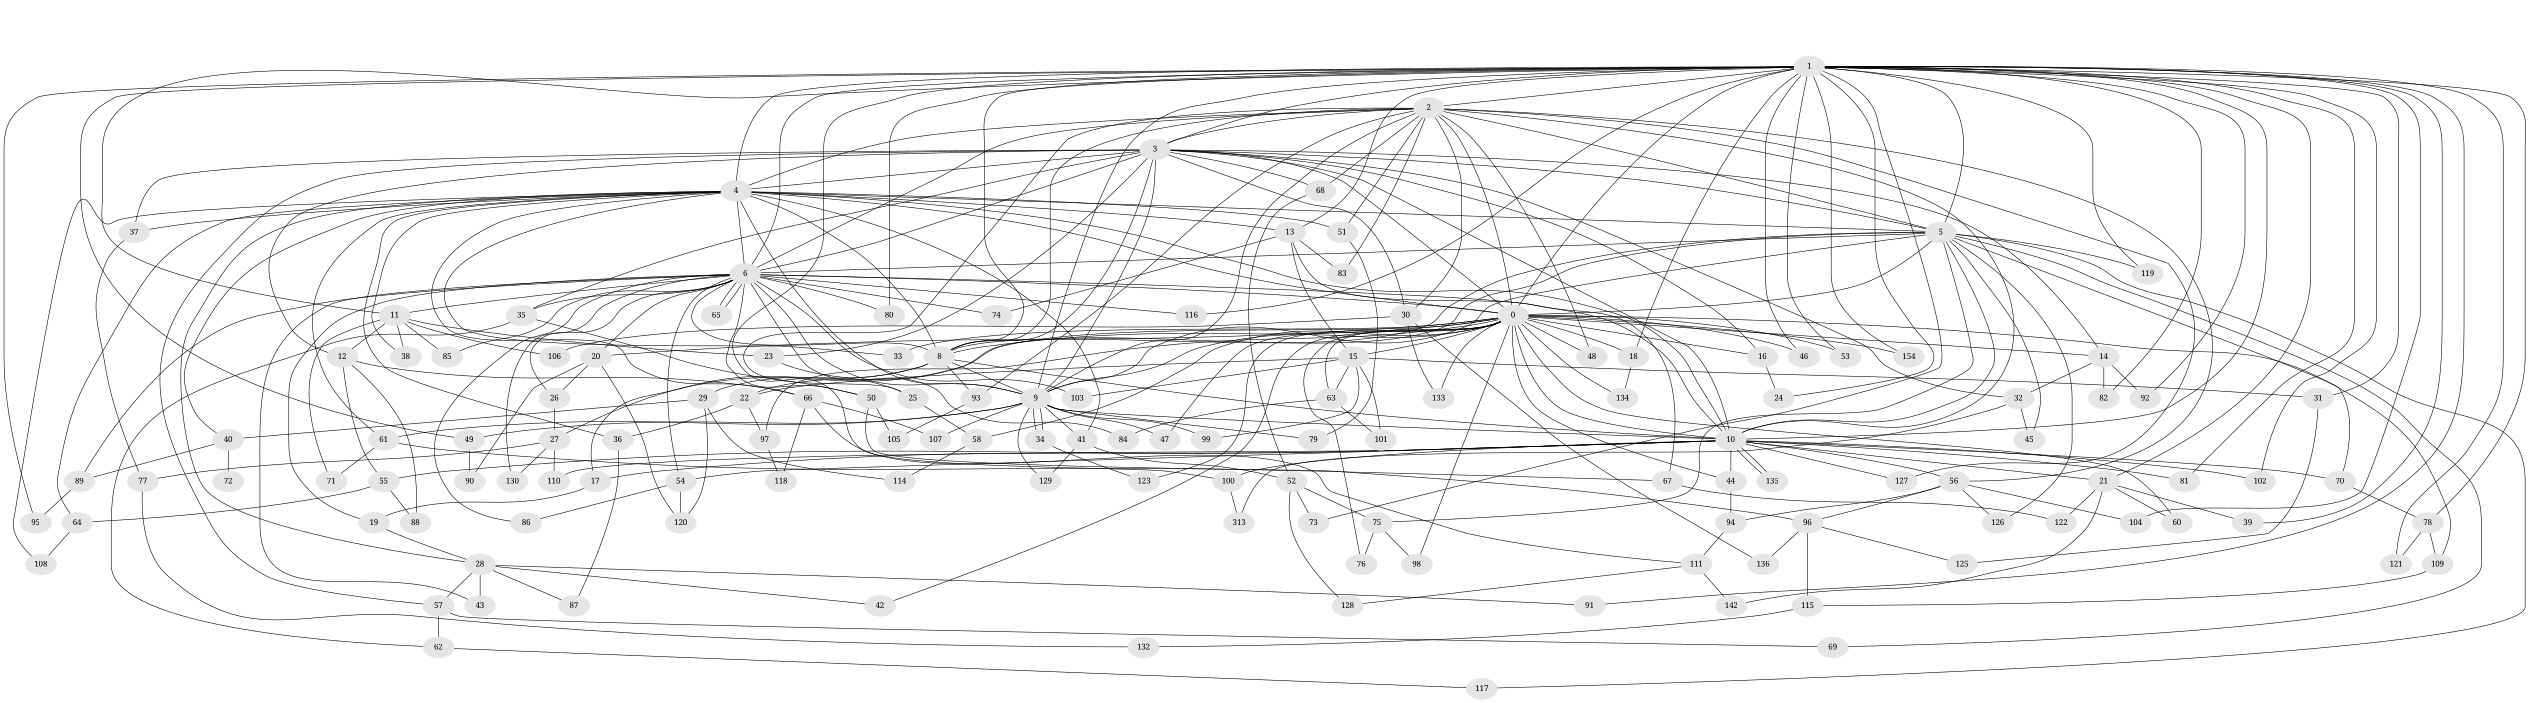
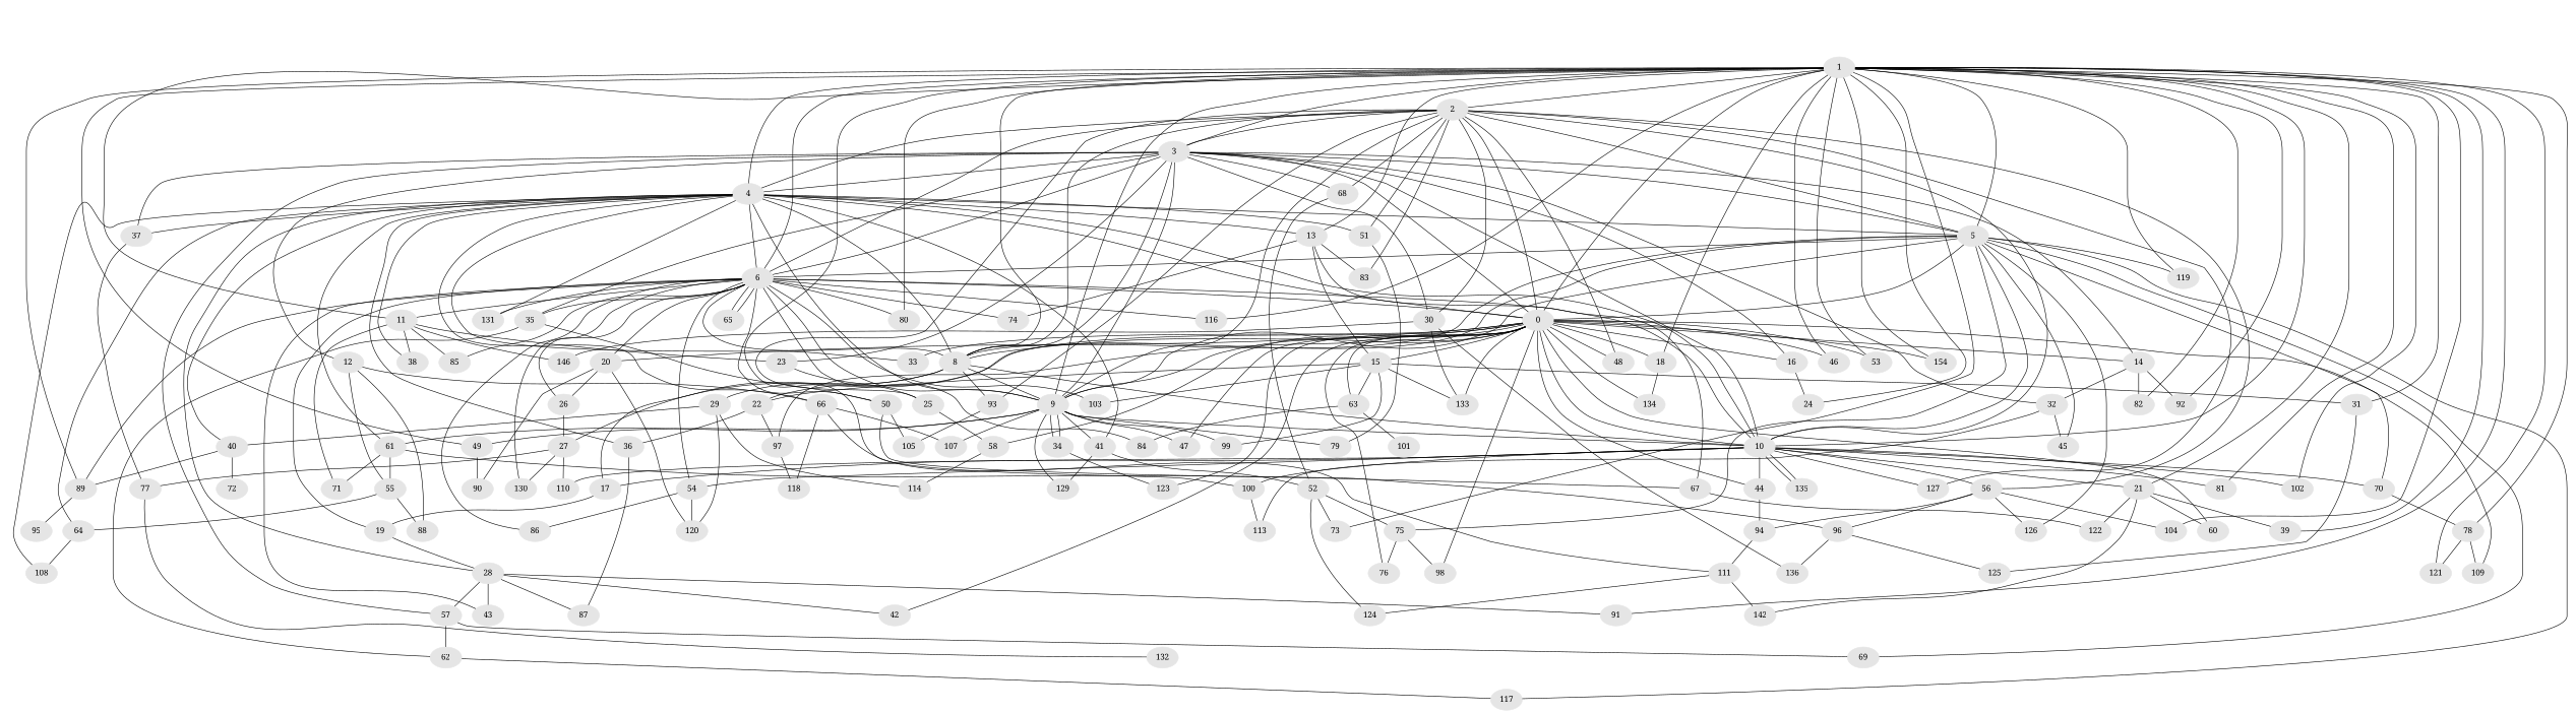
  graph {
    fontname="Noto Serif"
    node [color=gray90 fontname="Noto Serif" style=filled]
    edge [fontname="Noto Serif"]
    1
    2
    3
    4
    5
    6
    n7 [label=0]
    8
    9
    10
    11
    13
    18
    21
    24
    31
    39
    46
    49
    53
    73
    78
    80
    81
    82
    91
    92
    95
    100
    102
    104
    116
    119
    121
    n35 [label=154]
    25
    30
    48
    51
    56
    68
    83
    93
    127
    12
    14
    16
    23
    32
    35
    37
    57
    28
    33
    36
    38
    40
    41
    61
    64
    66
    108
+   131
    22
    45
    69
    70
    75
    117
    126
    19
    20
    26
    43
    50
    54
    65
    74
    84
    85
    86
    89
    103
    130
    27
    15
    42
    44
    47
    58
    60
    63
    76
    97
    98
    109
    123
    133
    134
    17
    29
    34
    79
    99
    107
    129
    55
    110
    135
    71
-   106
+   106 [label=146]
    67
    n113 [label=142]
    122
    125
    90
-   113 [label=313]
+   113
    136
    94
    96
    52
    105
    88
    62
    77
-   128
+   128 [label=124]
    87
    72
    111
    118
    120
    101
    114
-   115
    132
    1 -- 2
    1 -- 3
    1 -- 4
    1 -- 5
    1 -- 6
    1 -- n7
    1 -- 8
    1 -- 9
    1 -- 10
    1 -- 11
    1 -- 13
    1 -- 18
    1 -- 21
    1 -- 24
    1 -- 31
    1 -- 39
    1 -- 46
    1 -- 49
    1 -- 53
    1 -- 73
    1 -- 78
    1 -- 80
    1 -- 81
    1 -- 82
    1 -- 91
    1 -- 92
-   1 -- 95
+   1 -- 89
    1 -- 100
    1 -- 102
    1 -- 104
    1 -- 116
    1 -- 119
    1 -- 121
    1 -- n35
    2 -- 3
    2 -- 4
    2 -- 5
    2 -- 6
    2 -- n7
    2 -- 8
    2 -- 9
    2 -- 10
    2 -- 25
    2 -- 30
    2 -- 48
    2 -- 51
    2 -- 56
    2 -- 68
    2 -- 83
    2 -- 93
    2 -- 127
    3 -- 4
    3 -- 5
    3 -- 6
    3 -- n7
    3 -- 8
    3 -- 9
    3 -- 10
    3 -- 30
    3 -- 68
    3 -- 12
    3 -- 14
    3 -- 16
    3 -- 23
    3 -- 32
    3 -- 35
    3 -- 37
    3 -- 57
    4 -- 5
    4 -- 6
    4 -- n7
    4 -- 8
    4 -- 9
    4 -- 10
    4 -- 13
    4 -- 51
    4 -- 37
    4 -- 28
    4 -- 33
    4 -- 36
    4 -- 38
    4 -- 40
    4 -- 41
    4 -- 61
    4 -- 64
    4 -- 66
    4 -- 108
+   4 -- 131
    5 -- 6
    5 -- n7
    5 -- 8
    5 -- 9
    5 -- 10
    5 -- 119
    5 -- 22
    5 -- 45
    5 -- 69
    5 -- 70
    5 -- 75
    5 -- 117
    5 -- 126
    6 -- n7
    6 -- 8
    6 -- 9
    6 -- 10
    6 -- 11
    6 -- 80
    6 -- 116
    6 -- 35
+   6 -- 131
    6 -- 19
    6 -- 20
    6 -- 26
    6 -- 43
    6 -- 50
    6 -- 54
    6 -- 65
    6 -- 65
    6 -- 74
    6 -- 84
    6 -- 85
    6 -- 86
    6 -- 89
    6 -- 103
    6 -- 130
    n7 -- 8
    n7 -- 9
    n7 -- 10
    n7 -- 18
    n7 -- 46
    n7 -- 53
    n7 -- n35
    n7 -- 48
    n7 -- 14
    n7 -- 16
    n7 -- 33
    n7 -- 20
    n7 -- 27
    n7 -- 15
    n7 -- 42
    n7 -- 44
    n7 -- 47
    n7 -- 58
    n7 -- 60
    n7 -- 63
    n7 -- 76
    n7 -- 97
    n7 -- 98
    n7 -- 109
    n7 -- 123
    n7 -- 133
    n7 -- 134
    8 -- 9
    8 -- 10
    8 -- 93
    8 -- 17
    8 -- 29
    9 -- 10
    9 -- 49
    9 -- 41
    9 -- 61
    9 -- 47
    9 -- 34
    9 -- 34
    9 -- 79
    9 -- 99
    9 -- 107
    9 -- 129
    10 -- 21
    10 -- 81
    10 -- 100
    10 -- 102
    10 -- 56
    10 -- 127
    10 -- 70
    10 -- 54
    10 -- 44
    10 -- 17
-   10 -- 55
+   61 -- 55
    10 -- 110
    10 -- 135
    10 -- 135
-   11 -- 12
    11 -- 23
    11 -- 38
    11 -- 85
    11 -- 71
    11 -- 106
    13 -- 83
    13 -- 74
    13 -- 15
    13 -- 67
    18 -- 134
    21 -- 39
    21 -- 60
    21 -- n113
    21 -- 122
    31 -- 125
    49 -- 90
    78 -- 121
    78 -- 109
    100 -- 113
    25 -- 58
    30 -- 133
    30 -- 106
    30 -- 136
    51 -- 79
    56 -- 104
    56 -- 126
    56 -- 94
    56 -- 96
    68 -- 52
    93 -- 105
    12 -- 66
    12 -- 55
    12 -- 88
    14 -- 82
    14 -- 92
    14 -- 32
    16 -- 24
    23 -- 25
    32 -- 45
    32 -- 113
    35 -- 50
    35 -- 62
    37 -- 77
    57 -- 69
    57 -- 62
    28 -- 91
    28 -- 57
    28 -- 43
    28 -- 42
    28 -- 87
    36 -- 87
    40 -- 89
    40 -- 72
    41 -- 129
    41 -- 52
    61 -- 71
    61 -- 67
    64 -- 108
    66 -- 107
    66 -- 111
    66 -- 118
    22 -- 36
    22 -- 97
    70 -- 78
    75 -- 76
    75 -- 98
    19 -- 28
    20 -- 26
    20 -- 90
    20 -- 120
    26 -- 27
    50 -- 96
    50 -- 105
    54 -- 86
    54 -- 120
    89 -- 95
    27 -- 130
    27 -- 110
    27 -- 77
    15 -- 31
    15 -- 22
    15 -- 103
    15 -- 63
    15 -- 99
-   15 -- 101
+   15 -- 133
    44 -- 94
    58 -- 114
    63 -- 84
    63 -- 101
    97 -- 118
-   109 -- 115
    17 -- 19
    29 -- 40
    29 -- 120
    29 -- 114
    34 -- 123
    55 -- 64
    55 -- 88
    67 -- 122
    94 -- 111
    96 -- 125
    96 -- 136
-   96 -- 115
    52 -- 73
    52 -- 75
    52 -- 128
    62 -- 117
    77 -- 132
    111 -- n113
    111 -- 128
-   115 -- 132
  }
